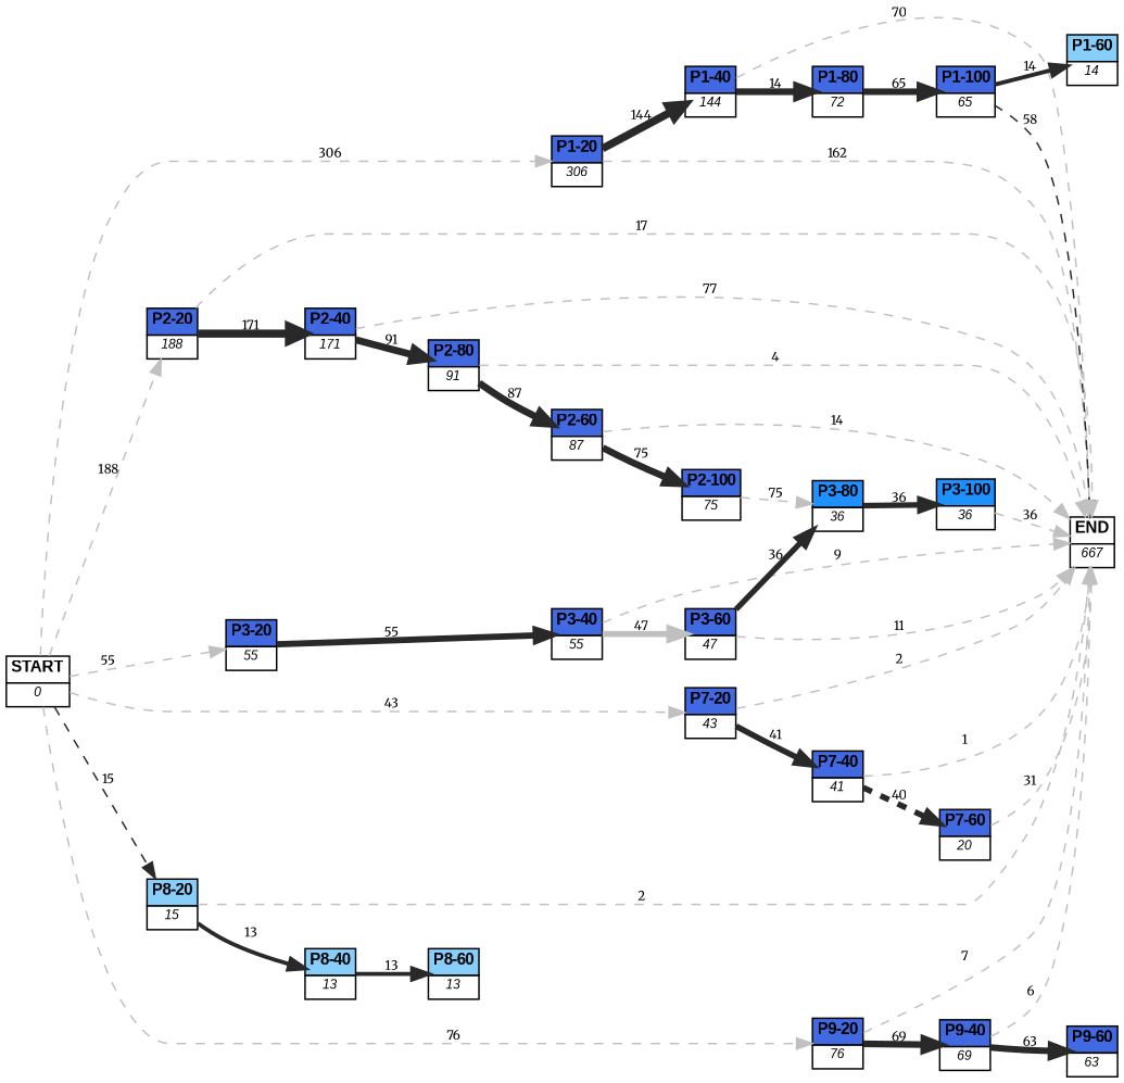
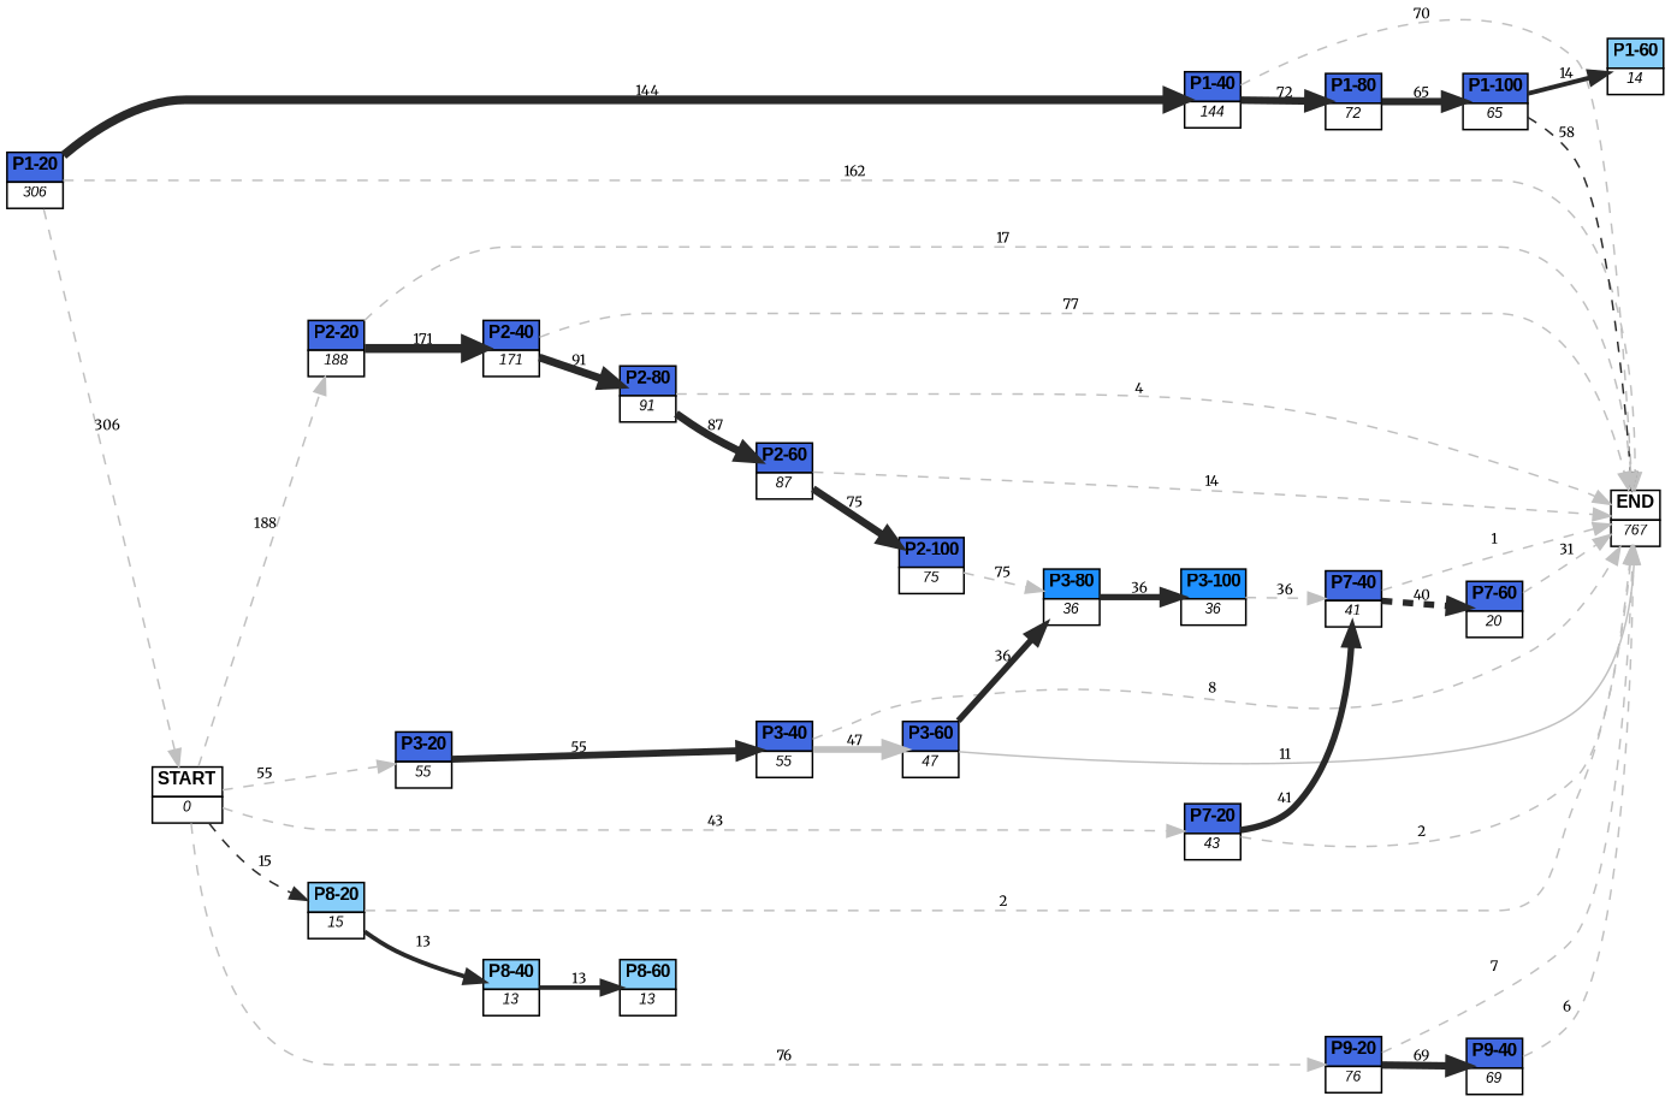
  digraph {
    fontname=Merriweather
    rankdir=LR
    node [fontname=Merriweather shape=plain]
    edge [color=grey fontname=Merriweather fontsize=8 labelfloat=false style=dashed]
    n1 [label=<<table border="0" cellborder="1" cellspacing="0"><tr><td bgcolor="royalblue"><FONT face="Arial" POINT-SIZE="10"><b>P1-20</b></FONT></td></tr><tr><td bgcolor="white"><FONT face="Arial" POINT-SIZE="8"><i>306</i></FONT></td></tr></table>>]
    n2 [label=<<table border="0" cellborder="1" cellspacing="0"><tr><td bgcolor="royalblue"><FONT face="Arial" POINT-SIZE="10"><b>P1-40</b></FONT></td></tr><tr><td bgcolor="white"><FONT face="Arial" POINT-SIZE="8"><i>144</i></FONT></td></tr></table>>]
-   n3 [label=<<table border="0" cellborder="1" cellspacing="0"><tr><td bgcolor="white"><FONT face="Arial" POINT-SIZE="10"><b>END</b></FONT></td></tr><tr><td bgcolor="white"><FONT face="Arial" POINT-SIZE="8"><i>667</i></FONT></td></tr></table>>]
+   n3 [label=<<table border="0" cellborder="1" cellspacing="0"><tr><td bgcolor="white"><FONT face="Arial" POINT-SIZE="10"><b>END</b></FONT></td></tr><tr><td bgcolor="white"><FONT face="Arial" POINT-SIZE="8"><i>767</i></FONT></td></tr></table>>]
    n4 [label=<<table border="0" cellborder="1" cellspacing="0"><tr><td bgcolor="royalblue"><FONT face="Arial" POINT-SIZE="10"><b>P1-80</b></FONT></td></tr><tr><td bgcolor="white"><FONT face="Arial" POINT-SIZE="8"><i>72</i></FONT></td></tr></table>>]
    n5 [label=<<table border="0" cellborder="1" cellspacing="0"><tr><td bgcolor="royalblue"><FONT face="Arial" POINT-SIZE="10"><b>P1-100</b></FONT></td></tr><tr><td bgcolor="white"><FONT face="Arial" POINT-SIZE="8"><i>65</i></FONT></td></tr></table>>]
    n6 [label=<<table border="0" cellborder="1" cellspacing="0"><tr><td bgcolor="lightskyblue"><FONT face="Arial" POINT-SIZE="10"><b>P1-60</b></FONT></td></tr><tr><td bgcolor="white"><FONT face="Arial" POINT-SIZE="8"><i>14</i></FONT></td></tr></table>>]
    n7 [label=<<table border="0" cellborder="1" cellspacing="0"><tr><td bgcolor="royalblue"><FONT face="Arial" POINT-SIZE="10"><b>P2-20</b></FONT></td></tr><tr><td bgcolor="white"><FONT face="Arial" POINT-SIZE="8"><i>188</i></FONT></td></tr></table>>]
    n8 [label=<<table border="0" cellborder="1" cellspacing="0"><tr><td bgcolor="royalblue"><FONT face="Arial" POINT-SIZE="10"><b>P2-40</b></FONT></td></tr><tr><td bgcolor="white"><FONT face="Arial" POINT-SIZE="8"><i>171</i></FONT></td></tr></table>>]
    n9 [label=<<table border="0" cellborder="1" cellspacing="0"><tr><td bgcolor="royalblue"><FONT face="Arial" POINT-SIZE="10"><b>P2-80</b></FONT></td></tr><tr><td bgcolor="white"><FONT face="Arial" POINT-SIZE="8"><i>91</i></FONT></td></tr></table>>]
    n10 [label=<<table border="0" cellborder="1" cellspacing="0"><tr><td bgcolor="royalblue"><FONT face="Arial" POINT-SIZE="10"><b>P2-60</b></FONT></td></tr><tr><td bgcolor="white"><FONT face="Arial" POINT-SIZE="8"><i>87</i></FONT></td></tr></table>>]
    n11 [label=<<table border="0" cellborder="1" cellspacing="0"><tr><td bgcolor="royalblue"><FONT face="Arial" POINT-SIZE="10"><b>P3-20</b></FONT></td></tr><tr><td bgcolor="white"><FONT face="Arial" POINT-SIZE="8"><i>55</i></FONT></td></tr></table>>]
    n12 [label=<<table border="0" cellborder="1" cellspacing="0"><tr><td bgcolor="royalblue"><FONT face="Arial" POINT-SIZE="10"><b>P3-40</b></FONT></td></tr><tr><td bgcolor="white"><FONT face="Arial" POINT-SIZE="8"><i>55</i></FONT></td></tr></table>>]
    n13 [label=<<table border="0" cellborder="1" cellspacing="0"><tr><td bgcolor="royalblue"><FONT face="Arial" POINT-SIZE="10"><b>P3-60</b></FONT></td></tr><tr><td bgcolor="white"><FONT face="Arial" POINT-SIZE="8"><i>47</i></FONT></td></tr></table>>]
    n14 [label=<<table border="0" cellborder="1" cellspacing="0"><tr><td bgcolor="dodgerblue"><FONT face="Arial" POINT-SIZE="10"><b>P3-80</b></FONT></td></tr><tr><td bgcolor="white"><FONT face="Arial" POINT-SIZE="8"><i>36</i></FONT></td></tr></table>>]
    n15 [label=<<table border="0" cellborder="1" cellspacing="0"><tr><td bgcolor="royalblue"><FONT face="Arial" POINT-SIZE="10"><b>P2-100</b></FONT></td></tr><tr><td bgcolor="white"><FONT face="Arial" POINT-SIZE="8"><i>75</i></FONT></td></tr></table>>]
    n16 [label=<<table border="0" cellborder="1" cellspacing="0"><tr><td bgcolor="dodgerblue"><FONT face="Arial" POINT-SIZE="10"><b>P3-100</b></FONT></td></tr><tr><td bgcolor="white"><FONT face="Arial" POINT-SIZE="8"><i>36</i></FONT></td></tr></table>>]
    n17 [label=<<table border="0" cellborder="1" cellspacing="0"><tr><td bgcolor="royalblue"><FONT face="Arial" POINT-SIZE="10"><b>P7-20</b></FONT></td></tr><tr><td bgcolor="white"><FONT face="Arial" POINT-SIZE="8"><i>43</i></FONT></td></tr></table>>]
    n18 [label=<<table border="0" cellborder="1" cellspacing="0"><tr><td bgcolor="royalblue"><FONT face="Arial" POINT-SIZE="10"><b>P7-40</b></FONT></td></tr><tr><td bgcolor="white"><FONT face="Arial" POINT-SIZE="8"><i>41</i></FONT></td></tr></table>>]
    n19 [label=<<table border="0" cellborder="1" cellspacing="0"><tr><td bgcolor="royalblue"><FONT face="Arial" POINT-SIZE="10"><b>P7-60</b></FONT></td></tr><tr><td bgcolor="white"><FONT face="Arial" POINT-SIZE="8"><i>20</i></FONT></td></tr></table>>]
    n20 [label=<<table border="0" cellborder="1" cellspacing="0"><tr><td bgcolor="lightskyblue"><FONT face="Arial" POINT-SIZE="10"><b>P8-20</b></FONT></td></tr><tr><td bgcolor="white"><FONT face="Arial" POINT-SIZE="8"><i>15</i></FONT></td></tr></table>>]
    n21 [label=<<table border="0" cellborder="1" cellspacing="0"><tr><td bgcolor="lightskyblue"><FONT face="Arial" POINT-SIZE="10"><b>P8-40</b></FONT></td></tr><tr><td bgcolor="white"><FONT face="Arial" POINT-SIZE="8"><i>13</i></FONT></td></tr></table>>]
    n22 [label=<<table border="0" cellborder="1" cellspacing="0"><tr><td bgcolor="lightskyblue"><FONT face="Arial" POINT-SIZE="10"><b>P8-60</b></FONT></td></tr><tr><td bgcolor="white"><FONT face="Arial" POINT-SIZE="8"><i>13</i></FONT></td></tr></table>>]
    n23 [label=<<table border="0" cellborder="1" cellspacing="0"><tr><td bgcolor="royalblue"><FONT face="Arial" POINT-SIZE="10"><b>P9-20</b></FONT></td></tr><tr><td bgcolor="white"><FONT face="Arial" POINT-SIZE="8"><i>76</i></FONT></td></tr></table>>]
    n24 [label=<<table border="0" cellborder="1" cellspacing="0"><tr><td bgcolor="royalblue"><FONT face="Arial" POINT-SIZE="10"><b>P9-40</b></FONT></td></tr><tr><td bgcolor="white"><FONT face="Arial" POINT-SIZE="8"><i>69</i></FONT></td></tr></table>>]
-   n25 [label=<<table border="0" cellborder="1" cellspacing="0"><tr><td bgcolor="royalblue"><FONT face="Arial" POINT-SIZE="10"><b>P9-60</b></FONT></td></tr><tr><td bgcolor="white"><FONT face="Arial" POINT-SIZE="8"><i>63</i></FONT></td></tr></table>>]
    n26 [label=<<table border="0" cellborder="1" cellspacing="0"><tr><td bgcolor="white"><FONT face="Arial" POINT-SIZE="10"><b>START</b></FONT></td></tr><tr><td bgcolor="white"><FONT face="Arial" POINT-SIZE="8"><i>0</i></FONT></td></tr></table>>]
    n1 -> n2 [color=grey16 label=144 penwidth=4.969813299576001 style=""]
    n1 -> n3 [label=162]
    n2 -> n3 [label=70]
-   n2 -> n4 [color=grey16 label=14 penwidth=4.276666119016055 style=""]
+   n2 -> n4 [color=grey16 label=72 penwidth=4.276666119016055 style=""]
    n4 -> n5 [color=grey16 label=65 penwidth=4.174387269895637 style=""]
    n5 -> n3 [color=grey16 label=58]
    n5 -> n6 [color=grey16 label=14 penwidth=2.6390573296152584 style=""]
    n7 -> n3 [label=17]
    n7 -> n8 [color=grey16 label=171 penwidth=5.14166355650266 style=""]
    n8 -> n3 [label=77]
    n8 -> n9 [color=grey16 label=91 penwidth=4.51085950651685 style=""]
    n9 -> n3 [label=4]
    n9 -> n10 [color=grey16 label=87 penwidth=4.465908118654584 style=""]
    n10 -> n3 [label=14]
    n10 -> n15 [color=grey16 label=75 penwidth=4.31748811353631 style=""]
    n11 -> n12 [color=grey16 label=55 penwidth=4.007333185232471 style=""]
-   n12 -> n3 [label=9]
+   n12 -> n3 [label=8]
    n12 -> n13 [label=47 penwidth=3.8501476017100584 style=""]
-   n13 -> n3 [label=11]
+   n13 -> n3 [label=11 style=solid]
    n13 -> n14 [color=grey16 label=36 penwidth=3.58351893845611 style=""]
    n14 -> n16 [color=grey16 label=36 penwidth=3.58351893845611 style=""]
    n15 -> n14 [label=75]
-   n16 -> n3 [label=36]
+   n16 -> n18 [label=36]
    n17 -> n3 [label=2]
    n17 -> n18 [color=grey16 label=41 penwidth=3.713572066704308 style=""]
    n18 -> n3 [label=1]
    n18 -> n19 [color=grey16 label=40 penwidth=3.6888794541139363]
    n19 -> n3 [label=31]
    n20 -> n3 [label=2]
    n20 -> n21 [color=grey16 label=13 penwidth=2.5649493574615367 style=""]
    n21 -> n22 [color=grey16 label=13 penwidth=2.5649493574615367 style=""]
    n23 -> n3 [label=7]
    n23 -> n24 [color=grey16 label=69 penwidth=4.23410650459726 style=""]
    n24 -> n3 [label=6]
-   n24 -> n25 [color=grey16 label=63 penwidth=4.143134726391533 style=""]
-   n26 -> n1 [label=306]
+   n1 -> n26 [label=306]
    n26 -> n7 [label=188]
    n26 -> n11 [label=55]
    n26 -> n17 [label=43]
    n26 -> n20 [color=grey16 label=15]
    n26 -> n23 [label=76]
  }
